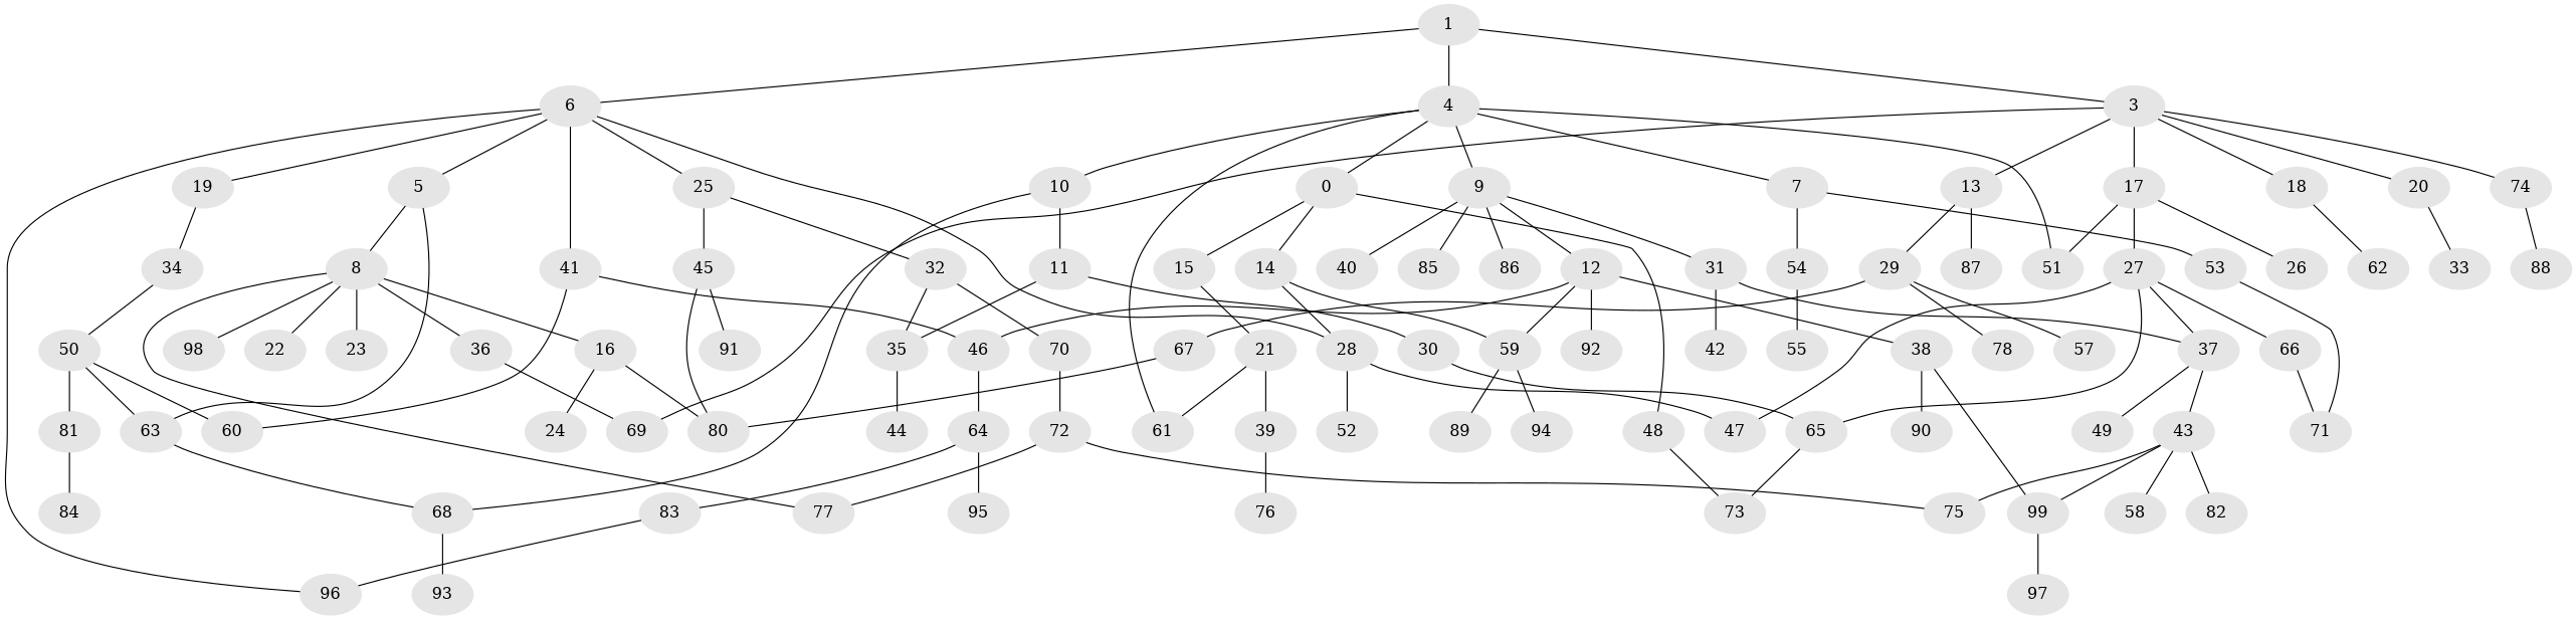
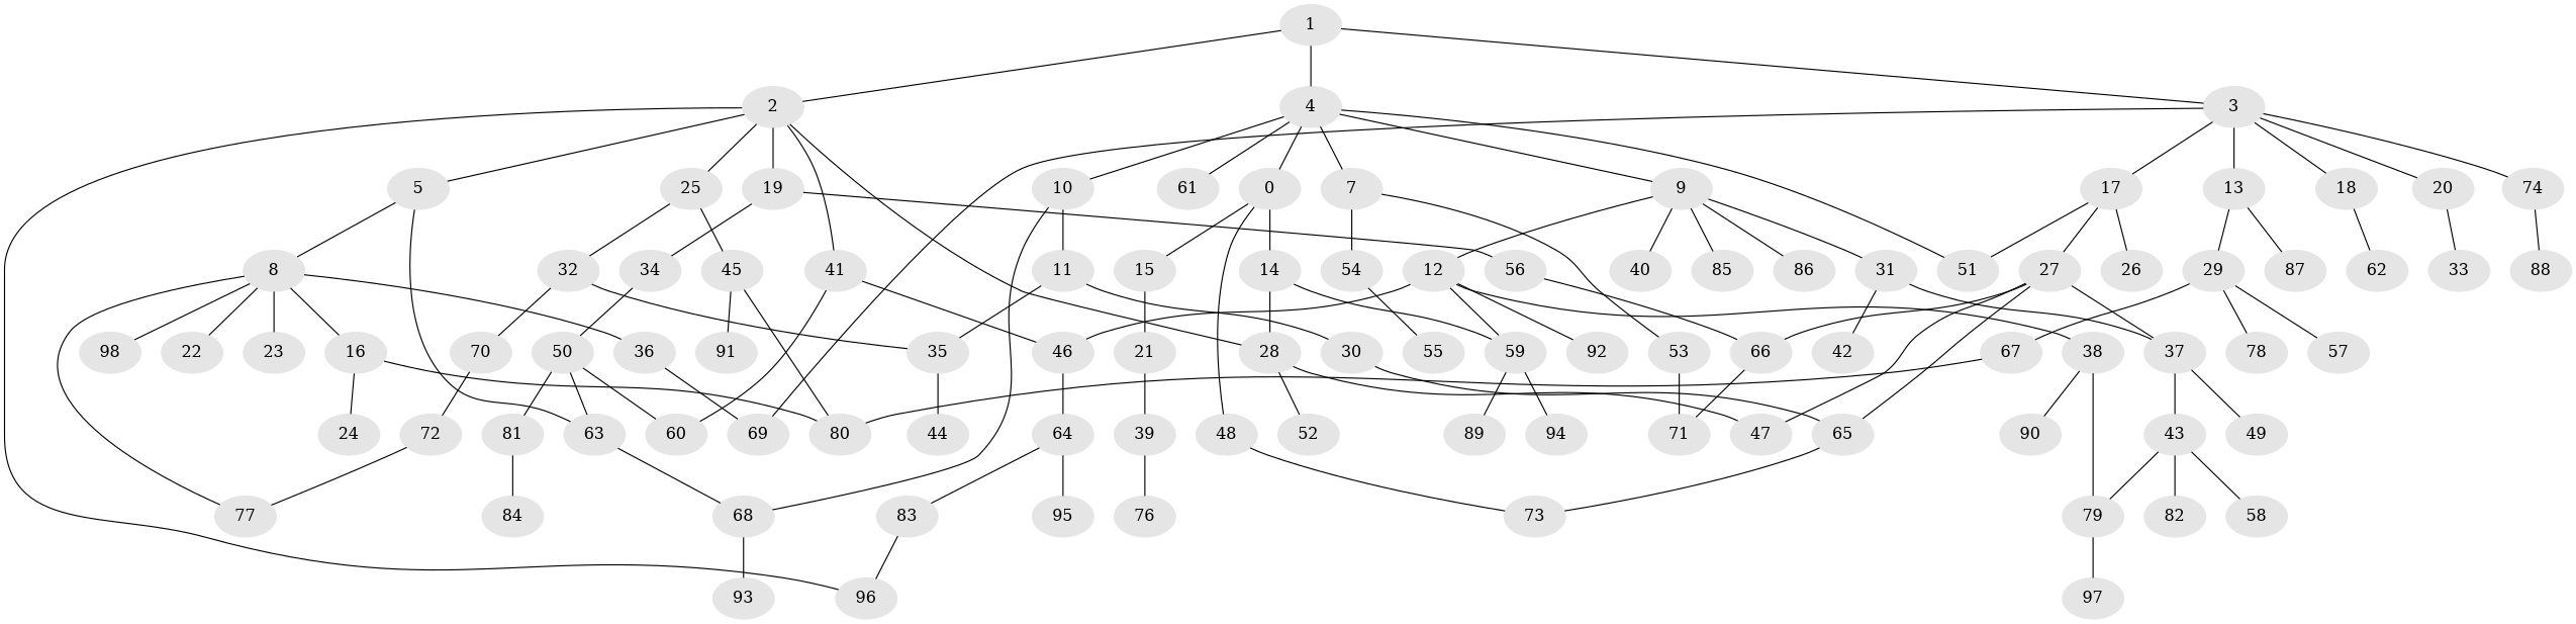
  graph {
    node [color=gray90 style=filled]
    1
-   2 [label=6]
+   2
    4
    3
    5
    19
    25
    28
    41
    96
    n11 [label=0]
    7
    9
    10
    51
    61
    13
    17
    18
    20
    69
    74
    8
    63
    34
+   56
    32
    45
    47
    52
    46
    60
    29
    87
    26
    27
    62
    33
    88
    14
    15
    48
    53
    54
    12
    31
    40
    85
    86
    11
    68
    16
    22
    23
    36
    77
    98
    59
    21
    73
    71
    55
    24
    80
    38
    92
    37
    42
    30
    35
    93
    65
    44
-   79 [label=99]
+   79
    90
    64
    89
    94
    57
    67
    78
    39
    66
    50
    76
    70
    91
    43
    49
    72
    81
    58
-   75
    82
    97
    83
    95
    84
    1 -- 2
    1 -- 4
    1 -- 3
    2 -- 5
    2 -- 19
    2 -- 25
    2 -- 28
    2 -- 41
    2 -- 96
    4 -- n11
    4 -- 7
    4 -- 9
    4 -- 10
    4 -- 51
    4 -- 61
    3 -- 13
    3 -- 17
    3 -- 18
    3 -- 20
    3 -- 69
    3 -- 74
    5 -- 8
    5 -- 63
    19 -- 34
+   19 -- 56
    25 -- 32
    25 -- 45
    28 -- 47
    28 -- 52
    41 -- 46
    41 -- 60
    n11 -- 14
    n11 -- 15
    n11 -- 48
    7 -- 53
    7 -- 54
    9 -- 12
    9 -- 31
    9 -- 40
    9 -- 85
    9 -- 86
    10 -- 11
    10 -- 68
    13 -- 29
    13 -- 87
    17 -- 51
    17 -- 26
    17 -- 27
    18 -- 62
    20 -- 33
    74 -- 88
    8 -- 16
    8 -- 22
    8 -- 23
    8 -- 36
    8 -- 77
    8 -- 98
    63 -- 68
    34 -- 50
+   56 -- 66
    32 -- 35
    32 -- 70
    45 -- 80
    45 -- 91
    46 -- 64
    29 -- 57
    29 -- 67
    29 -- 78
    27 -- 47
    27 -- 37
    27 -- 65
    27 -- 66
    14 -- 28
    14 -- 59
    15 -- 21
    48 -- 73
    53 -- 71
    54 -- 55
    12 -- 46
    12 -- 59
    12 -- 38
    12 -- 92
    31 -- 37
    31 -- 42
    11 -- 30
    11 -- 35
    68 -- 93
    16 -- 24
    16 -- 80
    36 -- 69
    59 -- 89
    59 -- 94
-   21 -- 61
    21 -- 39
    38 -- 79
    38 -- 90
    37 -- 43
    37 -- 49
    30 -- 65
    35 -- 44
    65 -- 73
    79 -- 97
    64 -- 83
    64 -- 95
    67 -- 80
    39 -- 76
    66 -- 71
    50 -- 63
    50 -- 60
    50 -- 81
    70 -- 72
    43 -- 79
    43 -- 58
-   43 -- 75
    43 -- 82
    72 -- 77
-   72 -- 75
    81 -- 84
    83 -- 96
  }
